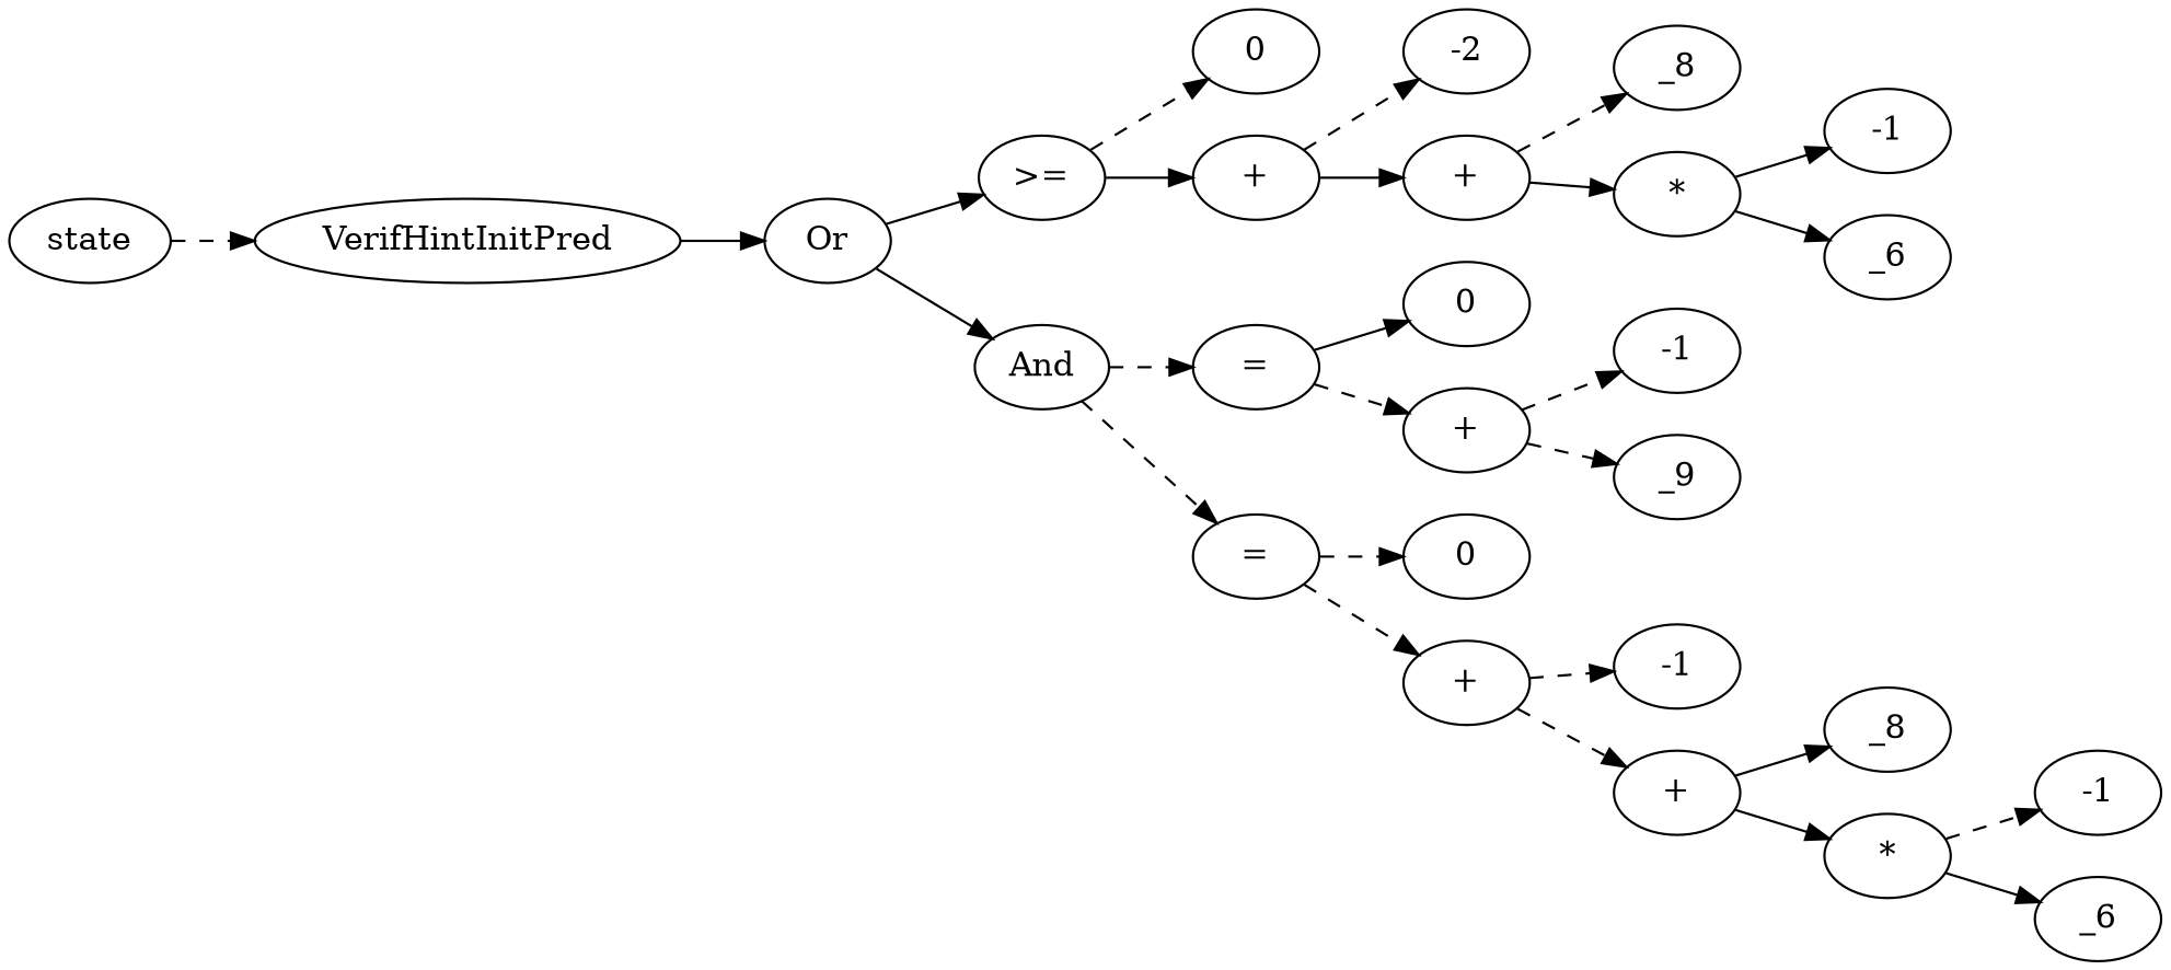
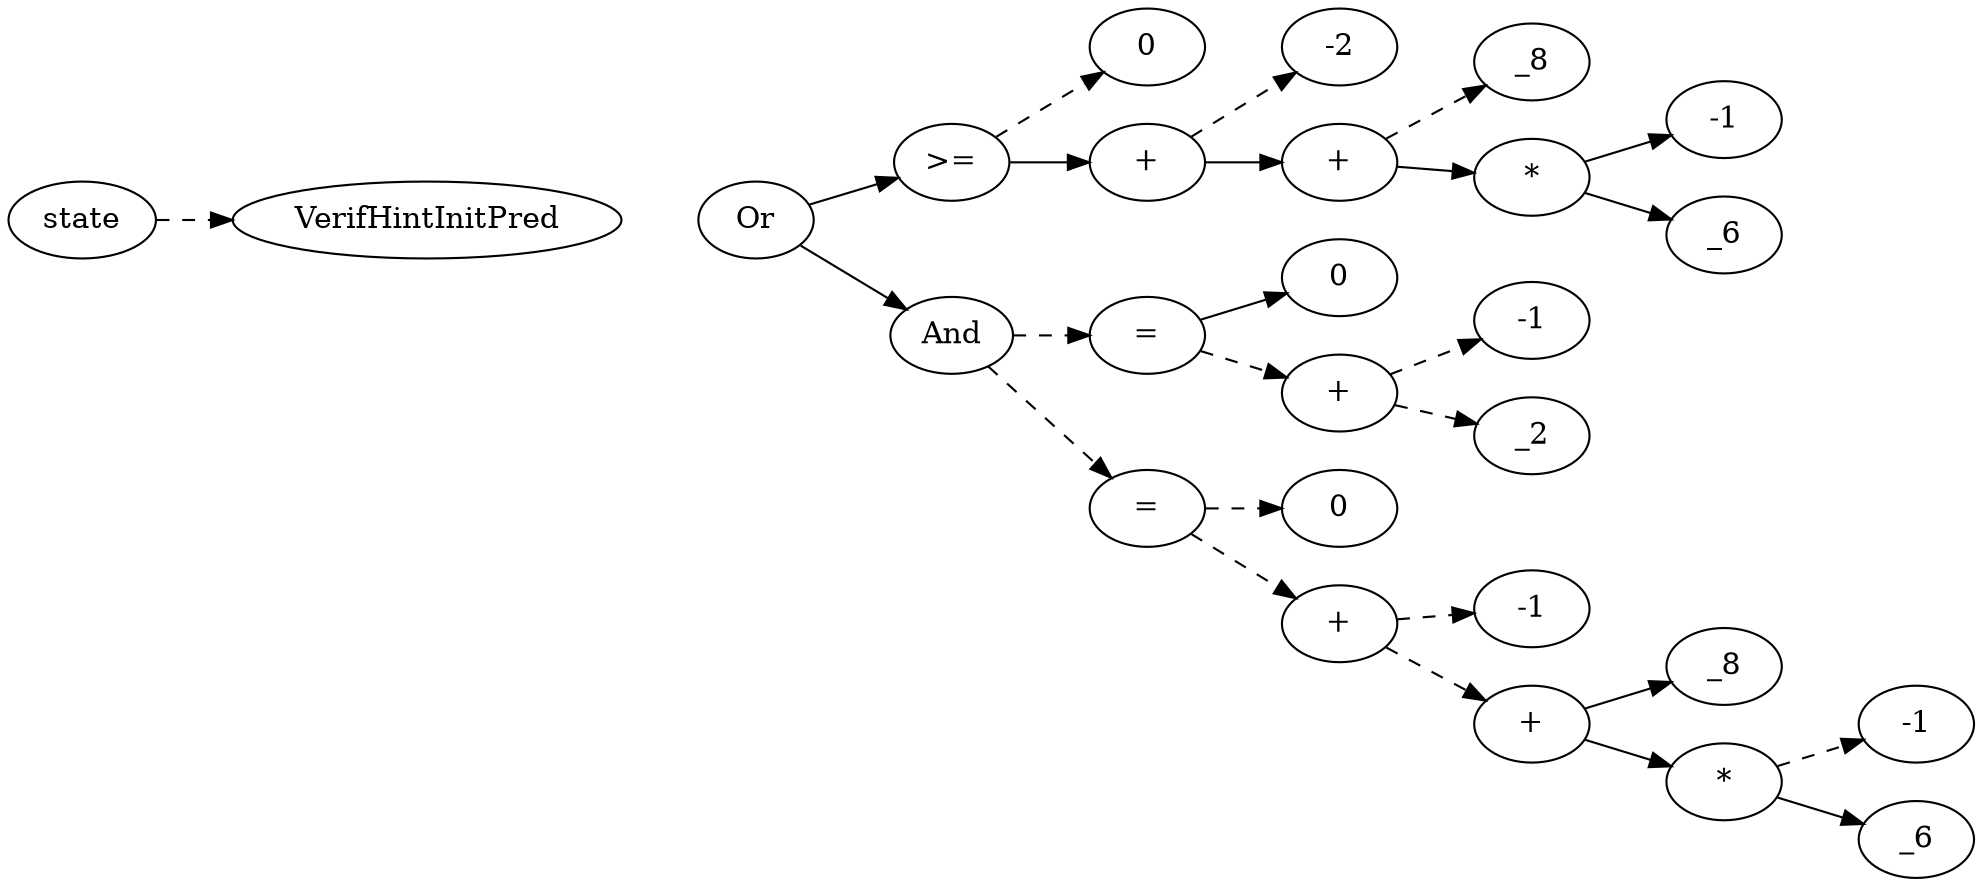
  digraph {
    rankdir=LR
    edge [style=dashed]
    n1 [label=state]
    n2 [label=VerifHintInitPred]
    n3 [label=Or]
    n4 [label=">="]
    n5 [label=And]
    n6 [label=0]
    n7 [label="+"]
    n8 [label="="]
    n9 [label="="]
    n10 [label=-2]
    n11 [label="+"]
    n12 [label=_8]
    n13 [label="*"]
    n14 [label=-1]
    n15 [label=_6]
    n16 [label=0]
    n17 [label="+"]
    n18 [label=0]
    n19 [label="+"]
    n20 [label=-1]
-   n21 [label=_9]
+   n21 [label=_2]
    n22 [label=-1]
    n23 [label="+"]
    n24 [label=_8]
    n25 [label="*"]
    n26 [label=-1]
    n27 [label=_6]
    n1 -> n2
-   n2 -> n3 [style=solid]
    n3 -> n4 [style=solid]
    n3 -> n5 [style=solid]
    n4 -> n6
    n4 -> n7 [style=solid]
    n5 -> n8
    n5 -> n9
    n7 -> n10
    n7 -> n11 [style=solid]
    n8 -> n16 [style=solid]
    n8 -> n17
    n9 -> n18
    n9 -> n19
    n11 -> n12
    n11 -> n13 [style=solid]
    n13 -> n14 [style=solid]
    n13 -> n15 [style=solid]
    n17 -> n20
    n17 -> n21
    n19 -> n22
    n19 -> n23
    n23 -> n24 [style=solid]
    n23 -> n25 [style=solid]
    n25 -> n26
    n25 -> n27 [style=solid]
  }
